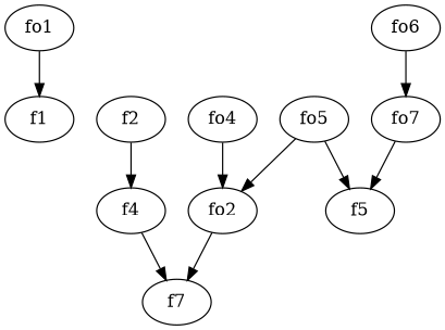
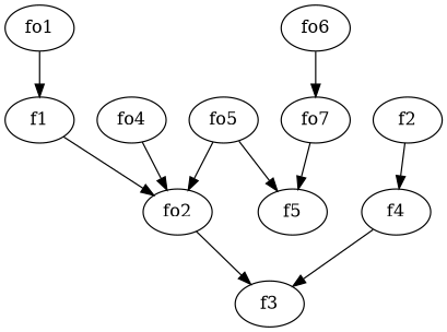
  strict digraph {
    edge [weight=2]
    f1
    fo2
-   f3 [label=f7]
+   f3
    f2
    f4
    fo1
    n7 [label=fo7]
    f5
    fo4
    fo5
    fo6
+   f1 -> fo2
    fo2 -> f3
    f2 -> f4
    f4 -> f3
    fo1 -> f1
    n7 -> f5
    fo4 -> fo2
    fo5 -> fo2
    fo5 -> f5
    fo6 -> n7
  }
